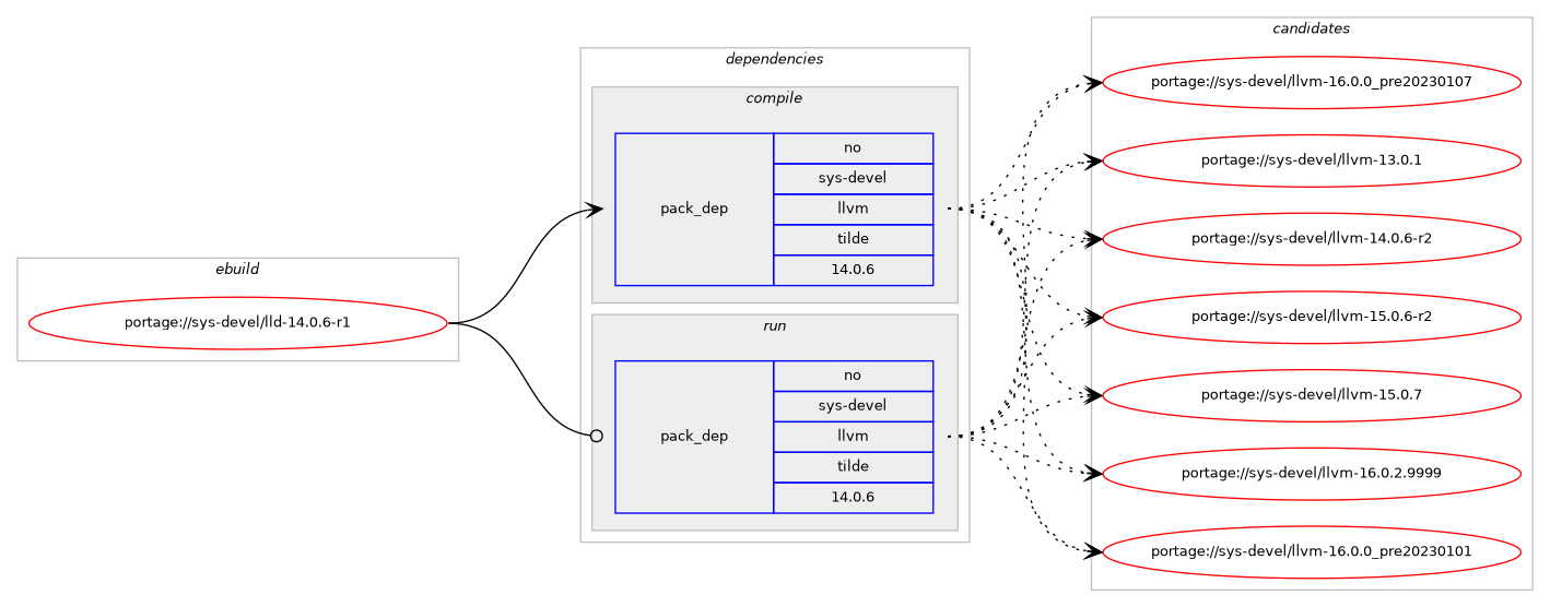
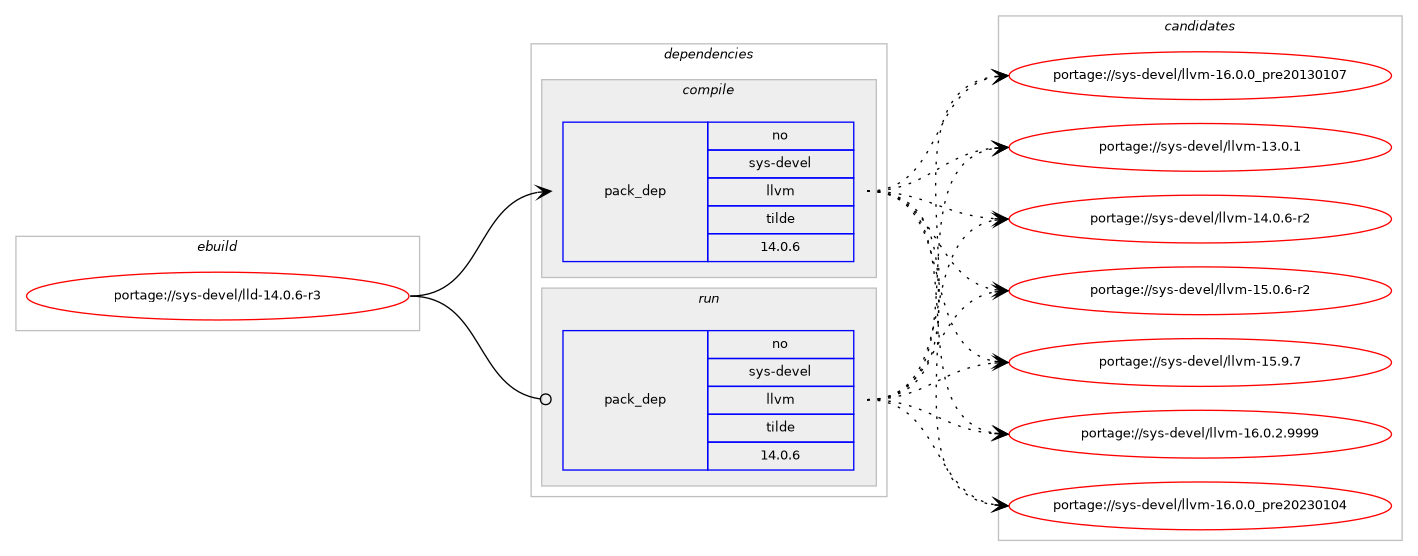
  digraph {
    compound=true
    concentrate=true
    fontname=Helvetica
    fontsize=10
    newrank=true
    rankdir=LR
    ranksep=1.5
    node [color=red fontname=Helvetica fontsize=10]
    edge [arrowhead=vee headport=w style=dotted tailport=e weight=100]
-   n1 [label="portage://sys-devel/lld-14.0.6-r1" width=4]
+   n1 [label="portage://sys-devel/lld-14.0.6-r3" width=4]
    n2 [color=blue label=<<TABLE BORDER="0" CELLBORDER="1" CELLSPACING="0" CELLPADDING="4" WIDTH="220"><TR><TD ROWSPAN="6" CELLPADDING="30">pack_dep</TD></TR><TR><TD WIDTH="110">no</TD></TR><TR><TD>sys-devel</TD></TR><TR><TD>llvm</TD></TR><TR><TD>tilde</TD></TR><TR><TD>14.0.6</TD></TR></TABLE>> shape=none]
    n3 [color=blue label=<<TABLE BORDER="0" CELLBORDER="1" CELLSPACING="0" CELLPADDING="4" WIDTH="220"><TR><TD ROWSPAN="6" CELLPADDING="30">pack_dep</TD></TR><TR><TD WIDTH="110">no</TD></TR><TR><TD>sys-devel</TD></TR><TR><TD>llvm</TD></TR><TR><TD>tilde</TD></TR><TR><TD>14.0.6</TD></TR></TABLE>> shape=none]
    n4 [label="portage://sys-devel/llvm-13.0.1" width=4]
    n5 [label="portage://sys-devel/llvm-14.0.6-r2" width=4]
    n6 [label="portage://sys-devel/llvm-15.0.6-r2" width=4]
-   n7 [label="portage://sys-devel/llvm-15.0.7" width=4]
+   n7 [label="portage://sys-devel/llvm-15.9.7" width=4]
    n8 [label="portage://sys-devel/llvm-16.0.2.9999" width=4]
-   n9 [label="portage://sys-devel/llvm-16.0.0_pre20230101" width=4]
-   n10 [label="portage://sys-devel/llvm-16.0.0_pre20230107" width=4]
+   n9 [label="portage://sys-devel/llvm-16.0.0_pre20230104" width=4]
+   n10 [label="portage://sys-devel/llvm-16.0.0_pre20130107" width=4]
    subgraph cluster_1 {
      color=gray
      label=<<i>ebuild</i>>
      rank=same
      n1
    }
    subgraph cluster_2 {
      color=gray
      label=<<i>dependencies</i>>
      subgraph cluster_3 {
        color=gray
        fillcolor="#eeeeee"
        label=<<i>compile</i>>
        style=filled
        subgraph sub_4 {
          color=gray
          fillcolor="#eeeeee"
          label=<<i>compile</i>>
          style=filled
          n2
        }
      }
      subgraph cluster_5 {
        color=gray
        fillcolor="#eeeeee"
        label=<<i>compile and run</i>>
        style=filled
      }
      subgraph cluster_6 {
        color=gray
        fillcolor="#eeeeee"
        label=<<i>run</i>>
        style=filled
        subgraph sub_7 {
          color=gray
          fillcolor="#eeeeee"
          label=<<i>run</i>>
          style=filled
          n3
        }
      }
    }
    subgraph cluster_8 {
      color=gray
      label=<<i>candidates</i>>
      rank=same
      subgraph sub_9 {
        color=black
        label=<<i>candidates</i>>
        nodesep=1
        rank=same
        n4
        n5
        n6
        n7
        n8
        n9
        n10
      }
      subgraph sub_10 {
        color=black
        label=<<i>candidates</i>>
        nodesep=1
        rank=same
        n4
        n5
        n6
        n7
        n8
        n9
        n10
      }
    }
    n1 -> n2 [style=solid weight=20]
    n1 -> n3 [arrowhead=odot style=solid weight=20]
    n2 -> n4
    n2 -> n5
    n2 -> n6
    n2 -> n7
    n2 -> n8
    n2 -> n9
    n2 -> n10
    n3 -> n4
    n3 -> n5
    n3 -> n6
    n3 -> n7
    n3 -> n8
    n3 -> n9
    n3 -> n10
  }
